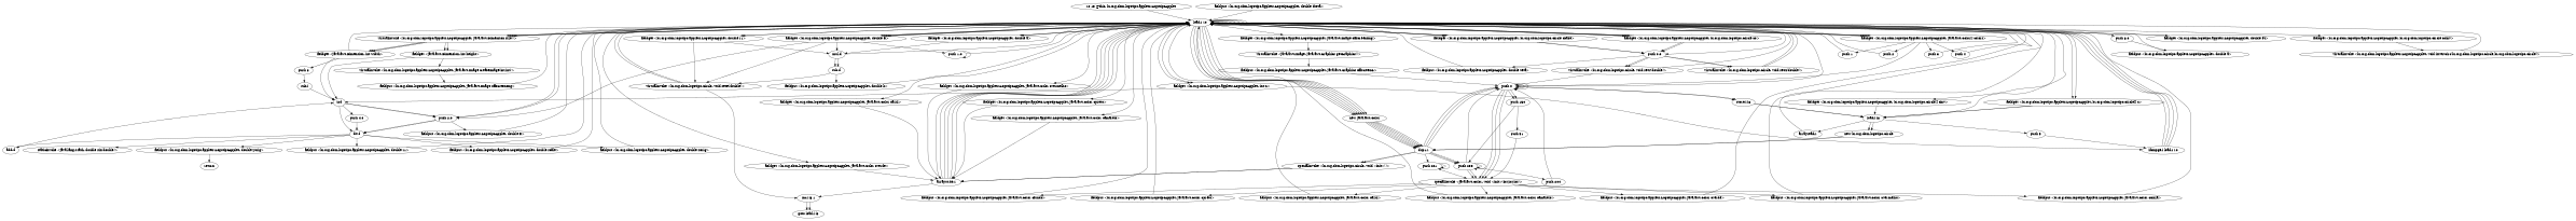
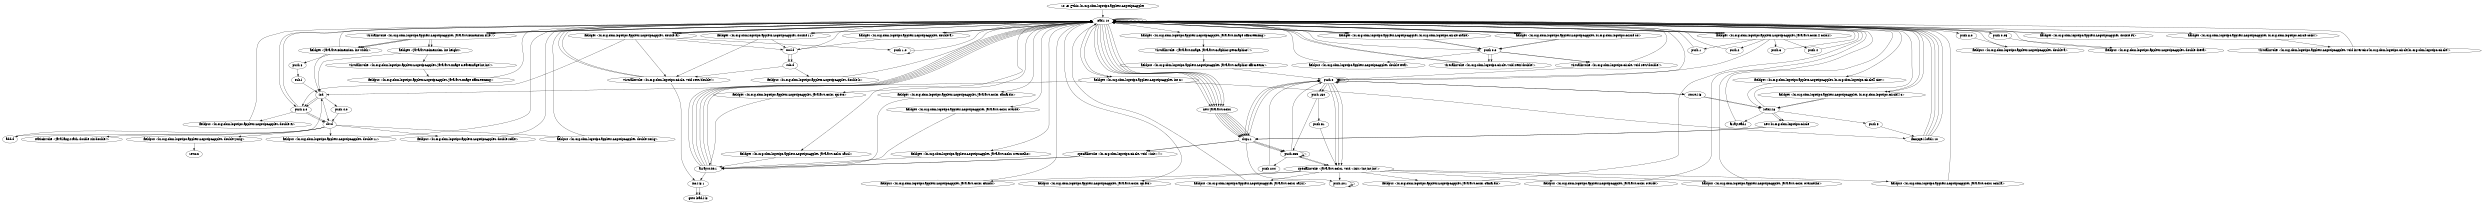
  digraph {
    "r0 := @this: br.org.obm.logotipo.applets.LogotipoApplet"
    "load.r r0"
    "virtualinvoke <br.org.obm.logotipo.applets.LogotipoApplet: java.awt.Dimension size()>"
    "fieldget <br.org.obm.logotipo.applets.LogotipoApplet: java.awt.Image offscreenImg>"
    "fieldget <br.org.obm.logotipo.applets.LogotipoApplet: br.org.obm.logotipo.Circle[] c>"
    "fieldget <br.org.obm.logotipo.applets.LogotipoApplet: br.org.obm.logotipo.Circle[] cinv>"
    "new java.awt.Color"
    "fieldget <br.org.obm.logotipo.applets.LogotipoApplet: java.awt.Color[] colors>"
    "fieldget <br.org.obm.logotipo.applets.LogotipoApplet: java.awt.Color cpreto>"
    "fieldget <br.org.obm.logotipo.applets.LogotipoApplet: java.awt.Color cazul>"
    "fieldget <br.org.obm.logotipo.applets.LogotipoApplet: java.awt.Color camarelo>"
    "fieldget <br.org.obm.logotipo.applets.LogotipoApplet: java.awt.Color cverde>"
    "fieldget <br.org.obm.logotipo.applets.LogotipoApplet: java.awt.Color cvermelho>"
    "push 2.0"
    "push 8.0"
    "fieldget <br.org.obm.logotipo.applets.LogotipoApplet: double a>"
    "fieldget <br.org.obm.logotipo.applets.LogotipoApplet: double R>"
    "push 0.0"
+   "push 0.05"
    "fieldget <br.org.obm.logotipo.applets.LogotipoApplet: br.org.obm.logotipo.Circle cbase>"
    "fieldget <br.org.obm.logotipo.applets.LogotipoApplet: double PI>"
    "fieldget <br.org.obm.logotipo.applets.LogotipoApplet: int n>"
    "fieldget <br.org.obm.logotipo.applets.LogotipoApplet: br.org.obm.logotipo.Circle c0>"
    "fieldget <br.org.obm.logotipo.applets.LogotipoApplet: double r1>"
    "fieldget <br.org.obm.logotipo.applets.LogotipoApplet: br.org.obm.logotipo.Circle c0inv>"
    "fieldget <java.awt.Dimension: int width>"
    "fieldget <java.awt.Dimension: int height>"
    "virtualinvoke <java.awt.Image: java.awt.Graphics getGraphics()>"
    "load.i i8"
    "dup1.r"
    "push 0"
    "push 1"
    "push 2"
    "push 3"
    "push 4"
    "arraywrite.r"
    "fieldput <br.org.obm.logotipo.applets.LogotipoApplet: double R>"
    "div.d"
    "fieldput <br.org.obm.logotipo.applets.LogotipoApplet: double a>"
    "mul.d"
    "virtualinvoke <br.org.obm.logotipo.Circle: void setR(double)>"
    "push 1.0"
    "fieldput <br.org.obm.logotipo.applets.LogotipoApplet: double teta>"
    "virtualinvoke <br.org.obm.logotipo.Circle: void setX(double)>"
    "virtualinvoke <br.org.obm.logotipo.Circle: void setY(double)>"
    "fieldput <br.org.obm.logotipo.applets.LogotipoApplet: double dteta>"
    i2d
    "ifcmpge.i load.r r0"
    "virtualinvoke <br.org.obm.logotipo.applets.LogotipoApplet: void invertcirc(br.org.obm.logotipo.Circle,br.org.obm.logotipo.Circle)>"
    "push 8"
    "virtualinvoke <br.org.obm.logotipo.applets.LogotipoApplet: java.awt.Image createImage(int,int)>"
    "push 4.0"
    "sub.i"
    "fieldput <br.org.obm.logotipo.applets.LogotipoApplet: java.awt.Image offscreenImg>"
    "fieldput <br.org.obm.logotipo.applets.LogotipoApplet: java.awt.Graphics offscreenG>"
    "store.i i8"
    "specialinvoke <java.awt.Color: void <init>(int,int,int)>"
    n58 [label="push 150"]
    "fieldput <br.org.obm.logotipo.applets.LogotipoApplet: java.awt.Color cfundo>"
    "fieldput <br.org.obm.logotipo.applets.LogotipoApplet: java.awt.Color cpreto>"
    "fieldput <br.org.obm.logotipo.applets.LogotipoApplet: java.awt.Color cazul>"
    "fieldput <br.org.obm.logotipo.applets.LogotipoApplet: java.awt.Color camarelo>"
    "fieldput <br.org.obm.logotipo.applets.LogotipoApplet: java.awt.Color cverde>"
    "fieldput <br.org.obm.logotipo.applets.LogotipoApplet: java.awt.Color cvermelho>"
    "fieldput <br.org.obm.logotipo.applets.LogotipoApplet: java.awt.Color ccinza>"
    "push 255"
    "push 51"
    "push 5"
    "new br.org.obm.logotipo.Circle"
    "arrayread.r"
    "specialinvoke <br.org.obm.logotipo.Circle: void <init>()>"
    "push 201"
    "push 204"
    "inc.i i8 1"
    "goto load.i i8"
    "staticinvoke <java.lang.Math: double sin(double)>"
    "add.d"
    "fieldput <br.org.obm.logotipo.applets.LogotipoApplet: double r1>"
    "fieldput <br.org.obm.logotipo.applets.LogotipoApplet: double scale>"
    "fieldput <br.org.obm.logotipo.applets.LogotipoApplet: double xorig>"
    "fieldput <br.org.obm.logotipo.applets.LogotipoApplet: double yorig>"
    "sub.d"
    "fieldput <br.org.obm.logotipo.applets.LogotipoApplet: double k>"
    return
    "r0 := @this: br.org.obm.logotipo.applets.LogotipoApplet" -> "load.r r0"
    "load.r r0" -> "load.r r0"
    "load.r r0" -> "load.r r0"
    "load.r r0" -> "load.r r0"
    "load.r r0" -> "load.r r0"
    "load.r r0" -> "load.r r0"
    "load.r r0" -> "load.r r0"
    "load.r r0" -> "load.r r0"
    "load.r r0" -> "load.r r0"
    "load.r r0" -> "load.r r0"
    "load.r r0" -> "virtualinvoke <br.org.obm.logotipo.applets.LogotipoApplet: java.awt.Dimension size()>"
    "load.r r0" -> "virtualinvoke <br.org.obm.logotipo.applets.LogotipoApplet: java.awt.Dimension size()>"
    "load.r r0" -> "virtualinvoke <br.org.obm.logotipo.applets.LogotipoApplet: java.awt.Dimension size()>"
    "load.r r0" -> "virtualinvoke <br.org.obm.logotipo.applets.LogotipoApplet: java.awt.Dimension size()>"
    "load.r r0" -> "virtualinvoke <br.org.obm.logotipo.applets.LogotipoApplet: java.awt.Dimension size()>"
    "load.r r0" -> "fieldget <br.org.obm.logotipo.applets.LogotipoApplet: java.awt.Image offscreenImg>"
    "load.r r0" -> "fieldget <br.org.obm.logotipo.applets.LogotipoApplet: br.org.obm.logotipo.Circle[] c>"
    "load.r r0" -> "fieldget <br.org.obm.logotipo.applets.LogotipoApplet: br.org.obm.logotipo.Circle[] c>"
    "load.r r0" -> "fieldget <br.org.obm.logotipo.applets.LogotipoApplet: br.org.obm.logotipo.Circle[] cinv>"
    "load.r r0" -> "new java.awt.Color"
    "load.r r0" -> "new java.awt.Color"
    "load.r r0" -> "new java.awt.Color"
    "load.r r0" -> "new java.awt.Color"
    "load.r r0" -> "new java.awt.Color"
    "load.r r0" -> "new java.awt.Color"
    "load.r r0" -> "new java.awt.Color"
    "load.r r0" -> "fieldget <br.org.obm.logotipo.applets.LogotipoApplet: java.awt.Color[] colors>"
    "load.r r0" -> "fieldget <br.org.obm.logotipo.applets.LogotipoApplet: java.awt.Color[] colors>"
    "load.r r0" -> "fieldget <br.org.obm.logotipo.applets.LogotipoApplet: java.awt.Color[] colors>"
    "load.r r0" -> "fieldget <br.org.obm.logotipo.applets.LogotipoApplet: java.awt.Color[] colors>"
    "load.r r0" -> "fieldget <br.org.obm.logotipo.applets.LogotipoApplet: java.awt.Color[] colors>"
    "load.r r0" -> "fieldget <br.org.obm.logotipo.applets.LogotipoApplet: java.awt.Color cpreto>"
    "load.r r0" -> "fieldget <br.org.obm.logotipo.applets.LogotipoApplet: java.awt.Color cazul>"
    "load.r r0" -> "fieldget <br.org.obm.logotipo.applets.LogotipoApplet: java.awt.Color camarelo>"
    "load.r r0" -> "fieldget <br.org.obm.logotipo.applets.LogotipoApplet: java.awt.Color cverde>"
    "load.r r0" -> "fieldget <br.org.obm.logotipo.applets.LogotipoApplet: java.awt.Color cvermelho>"
    "load.r r0" -> "push 2.0"
    "load.r r0" -> "push 8.0"
    "load.r r0" -> "fieldget <br.org.obm.logotipo.applets.LogotipoApplet: double a>"
    "load.r r0" -> "fieldget <br.org.obm.logotipo.applets.LogotipoApplet: double a>"
    "load.r r0" -> "fieldget <br.org.obm.logotipo.applets.LogotipoApplet: double R>"
    "load.r r0" -> "fieldget <br.org.obm.logotipo.applets.LogotipoApplet: double R>"
    "load.r r0" -> "fieldget <br.org.obm.logotipo.applets.LogotipoApplet: double R>"
    "load.r r0" -> "fieldget <br.org.obm.logotipo.applets.LogotipoApplet: double R>"
    "load.r r0" -> "fieldget <br.org.obm.logotipo.applets.LogotipoApplet: double R>"
    "load.r r0" -> "push 0.0"
+   "load.r r0" -> "push 0.05"
    "load.r r0" -> "fieldget <br.org.obm.logotipo.applets.LogotipoApplet: br.org.obm.logotipo.Circle cbase>"
    "load.r r0" -> "fieldget <br.org.obm.logotipo.applets.LogotipoApplet: br.org.obm.logotipo.Circle cbase>"
    "load.r r0" -> "fieldget <br.org.obm.logotipo.applets.LogotipoApplet: br.org.obm.logotipo.Circle cbase>"
    "load.r r0" -> "fieldget <br.org.obm.logotipo.applets.LogotipoApplet: double PI>"
    "load.r r0" -> "fieldget <br.org.obm.logotipo.applets.LogotipoApplet: int n>"
    "load.r r0" -> "fieldget <br.org.obm.logotipo.applets.LogotipoApplet: int n>"
    "load.r r0" -> "fieldget <br.org.obm.logotipo.applets.LogotipoApplet: br.org.obm.logotipo.Circle c0>"
    "load.r r0" -> "fieldget <br.org.obm.logotipo.applets.LogotipoApplet: br.org.obm.logotipo.Circle c0>"
    "load.r r0" -> "fieldget <br.org.obm.logotipo.applets.LogotipoApplet: br.org.obm.logotipo.Circle c0>"
    "load.r r0" -> "fieldget <br.org.obm.logotipo.applets.LogotipoApplet: br.org.obm.logotipo.Circle c0>"
    "load.r r0" -> "fieldget <br.org.obm.logotipo.applets.LogotipoApplet: double r1>"
    "load.r r0" -> "fieldget <br.org.obm.logotipo.applets.LogotipoApplet: double r1>"
    "load.r r0" -> "fieldget <br.org.obm.logotipo.applets.LogotipoApplet: br.org.obm.logotipo.Circle c0inv>"
    "virtualinvoke <br.org.obm.logotipo.applets.LogotipoApplet: java.awt.Dimension size()>" -> "fieldget <java.awt.Dimension: int width>"
    "virtualinvoke <br.org.obm.logotipo.applets.LogotipoApplet: java.awt.Dimension size()>" -> "fieldget <java.awt.Dimension: int width>"
    "virtualinvoke <br.org.obm.logotipo.applets.LogotipoApplet: java.awt.Dimension size()>" -> "fieldget <java.awt.Dimension: int width>"
    "virtualinvoke <br.org.obm.logotipo.applets.LogotipoApplet: java.awt.Dimension size()>" -> "fieldget <java.awt.Dimension: int height>"
    "virtualinvoke <br.org.obm.logotipo.applets.LogotipoApplet: java.awt.Dimension size()>" -> "fieldget <java.awt.Dimension: int height>"
    "fieldget <br.org.obm.logotipo.applets.LogotipoApplet: java.awt.Image offscreenImg>" -> "virtualinvoke <java.awt.Image: java.awt.Graphics getGraphics()>"
    "fieldget <br.org.obm.logotipo.applets.LogotipoApplet: br.org.obm.logotipo.Circle[] c>" -> "load.i i8"
    "fieldget <br.org.obm.logotipo.applets.LogotipoApplet: br.org.obm.logotipo.Circle[] c>" -> "load.i i8"
    "fieldget <br.org.obm.logotipo.applets.LogotipoApplet: br.org.obm.logotipo.Circle[] cinv>" -> "load.i i8"
    "new java.awt.Color" -> "dup1.r"
    "new java.awt.Color" -> "dup1.r"
    "new java.awt.Color" -> "dup1.r"
    "new java.awt.Color" -> "dup1.r"
    "new java.awt.Color" -> "dup1.r"
    "new java.awt.Color" -> "dup1.r"
    "new java.awt.Color" -> "dup1.r"
    "fieldget <br.org.obm.logotipo.applets.LogotipoApplet: java.awt.Color[] colors>" -> "push 0"
    "fieldget <br.org.obm.logotipo.applets.LogotipoApplet: java.awt.Color[] colors>" -> "push 1"
    "fieldget <br.org.obm.logotipo.applets.LogotipoApplet: java.awt.Color[] colors>" -> "push 2"
    "fieldget <br.org.obm.logotipo.applets.LogotipoApplet: java.awt.Color[] colors>" -> "push 3"
    "fieldget <br.org.obm.logotipo.applets.LogotipoApplet: java.awt.Color[] colors>" -> "push 4"
    "fieldget <br.org.obm.logotipo.applets.LogotipoApplet: java.awt.Color cpreto>" -> "arraywrite.r"
    "fieldget <br.org.obm.logotipo.applets.LogotipoApplet: java.awt.Color cazul>" -> "arraywrite.r"
    "fieldget <br.org.obm.logotipo.applets.LogotipoApplet: java.awt.Color camarelo>" -> "arraywrite.r"
    "fieldget <br.org.obm.logotipo.applets.LogotipoApplet: java.awt.Color cverde>" -> "arraywrite.r"
    "fieldget <br.org.obm.logotipo.applets.LogotipoApplet: java.awt.Color cvermelho>" -> "arraywrite.r"
    "push 2.0" -> "load.r r0"
    "push 2.0" -> "fieldput <br.org.obm.logotipo.applets.LogotipoApplet: double R>"
    "push 2.0" -> "div.d"
    "push 2.0" -> "div.d"
    "push 8.0" -> "fieldput <br.org.obm.logotipo.applets.LogotipoApplet: double a>"
    "fieldget <br.org.obm.logotipo.applets.LogotipoApplet: double a>" -> "load.r r0"
    "fieldget <br.org.obm.logotipo.applets.LogotipoApplet: double a>" -> "mul.d"
    "fieldget <br.org.obm.logotipo.applets.LogotipoApplet: double R>" -> "load.r r0"
    "fieldget <br.org.obm.logotipo.applets.LogotipoApplet: double R>" -> "push 2.0"
    "fieldget <br.org.obm.logotipo.applets.LogotipoApplet: double R>" -> "mul.d"
    "fieldget <br.org.obm.logotipo.applets.LogotipoApplet: double R>" -> "virtualinvoke <br.org.obm.logotipo.Circle: void setR(double)>"
    "fieldget <br.org.obm.logotipo.applets.LogotipoApplet: double R>" -> "push 1.0"
    "push 0.0" -> "fieldput <br.org.obm.logotipo.applets.LogotipoApplet: double teta>"
    "push 0.0" -> "virtualinvoke <br.org.obm.logotipo.Circle: void setX(double)>"
    "push 0.0" -> "virtualinvoke <br.org.obm.logotipo.Circle: void setX(double)>"
    "push 0.0" -> "virtualinvoke <br.org.obm.logotipo.Circle: void setY(double)>"
    "push 0.0" -> "virtualinvoke <br.org.obm.logotipo.Circle: void setY(double)>"
+   "push 0.05" -> "fieldput <br.org.obm.logotipo.applets.LogotipoApplet: double dteta>"
    "fieldget <br.org.obm.logotipo.applets.LogotipoApplet: br.org.obm.logotipo.Circle cbase>" -> "load.r r0"
    "fieldget <br.org.obm.logotipo.applets.LogotipoApplet: br.org.obm.logotipo.Circle cbase>" -> "push 0.0"
    "fieldget <br.org.obm.logotipo.applets.LogotipoApplet: br.org.obm.logotipo.Circle cbase>" -> "push 0.0"
    "fieldget <br.org.obm.logotipo.applets.LogotipoApplet: double PI>" -> "load.r r0"
    "fieldget <br.org.obm.logotipo.applets.LogotipoApplet: int n>" -> i2d
    "fieldget <br.org.obm.logotipo.applets.LogotipoApplet: int n>" -> "ifcmpge.i load.r r0"
    "fieldget <br.org.obm.logotipo.applets.LogotipoApplet: br.org.obm.logotipo.Circle c0>" -> "load.r r0"
    "fieldget <br.org.obm.logotipo.applets.LogotipoApplet: br.org.obm.logotipo.Circle c0>" -> "load.r r0"
    "fieldget <br.org.obm.logotipo.applets.LogotipoApplet: br.org.obm.logotipo.Circle c0>" -> "push 0.0"
    "fieldget <br.org.obm.logotipo.applets.LogotipoApplet: br.org.obm.logotipo.Circle c0>" -> "push 0.0"
    "fieldget <br.org.obm.logotipo.applets.LogotipoApplet: double r1>" -> "mul.d"
    "fieldget <br.org.obm.logotipo.applets.LogotipoApplet: double r1>" -> "virtualinvoke <br.org.obm.logotipo.Circle: void setR(double)>"
    "fieldget <br.org.obm.logotipo.applets.LogotipoApplet: br.org.obm.logotipo.Circle c0inv>" -> "virtualinvoke <br.org.obm.logotipo.applets.LogotipoApplet: void invertcirc(br.org.obm.logotipo.Circle,br.org.obm.logotipo.Circle)>"
    "fieldget <java.awt.Dimension: int width>" -> "load.r r0"
    "fieldget <java.awt.Dimension: int width>" -> i2d
    "fieldget <java.awt.Dimension: int width>" -> "push 8"
    "fieldget <java.awt.Dimension: int height>" -> i2d
    "fieldget <java.awt.Dimension: int height>" -> "virtualinvoke <br.org.obm.logotipo.applets.LogotipoApplet: java.awt.Image createImage(int,int)>"
    "virtualinvoke <java.awt.Image: java.awt.Graphics getGraphics()>" -> "fieldput <br.org.obm.logotipo.applets.LogotipoApplet: java.awt.Graphics offscreenG>"
    "load.i i8" -> "load.r r0"
    "load.i i8" -> "push 5"
    "load.i i8" -> "new br.org.obm.logotipo.Circle"
    "load.i i8" -> "new br.org.obm.logotipo.Circle"
    "load.i i8" -> "arrayread.r"
    "dup1.r" -> "push 0"
    "dup1.r" -> "push 0"
    "dup1.r" -> "push 0"
    "dup1.r" -> "push 255"
    "dup1.r" -> "push 255"
    "dup1.r" -> "push 255"
    "dup1.r" -> "specialinvoke <br.org.obm.logotipo.Circle: void <init>()>"
    "dup1.r" -> "specialinvoke <br.org.obm.logotipo.Circle: void <init>()>"
    "dup1.r" -> "push 201"
    "push 0" -> "load.r r0"
    "push 0" -> "push 0"
    "push 0" -> "push 0"
    "push 0" -> "push 0"
    "push 0" -> "store.i i8"
    "push 0" -> "store.i i8"
    "push 0" -> "specialinvoke <java.awt.Color: void <init>(int,int,int)>"
    "push 0" -> "specialinvoke <java.awt.Color: void <init>(int,int,int)>"
    "push 0" -> "specialinvoke <java.awt.Color: void <init>(int,int,int)>"
    "push 0" -> n58
    "push 0" -> n58
    "push 1" -> "load.r r0"
    "push 2" -> "load.r r0"
    "push 3" -> "load.r r0"
    "push 4" -> "load.r r0"
    "arraywrite.r" -> "load.r r0"
    "arraywrite.r" -> "load.r r0"
    "arraywrite.r" -> "load.r r0"
    "arraywrite.r" -> "load.r r0"
    "arraywrite.r" -> "load.r r0"
    "arraywrite.r" -> "load.r r0"
    "arraywrite.r" -> "inc.i i8 1"
    "fieldput <br.org.obm.logotipo.applets.LogotipoApplet: double R>" -> "load.r r0"
    "div.d" -> "staticinvoke <java.lang.Math: double sin(double)>"
    "div.d" -> "add.d"
    "div.d" -> "fieldput <br.org.obm.logotipo.applets.LogotipoApplet: double r1>"
    "div.d" -> "fieldput <br.org.obm.logotipo.applets.LogotipoApplet: double scale>"
    "div.d" -> "fieldput <br.org.obm.logotipo.applets.LogotipoApplet: double xorig>"
    "div.d" -> "fieldput <br.org.obm.logotipo.applets.LogotipoApplet: double yorig>"
    "fieldput <br.org.obm.logotipo.applets.LogotipoApplet: double a>" -> "load.r r0"
    "mul.d" -> "load.r r0"
    "mul.d" -> "sub.d"
    "mul.d" -> "sub.d"
    "virtualinvoke <br.org.obm.logotipo.Circle: void setR(double)>" -> "load.r r0"
    "virtualinvoke <br.org.obm.logotipo.Circle: void setR(double)>" -> "load.r r0"
    "virtualinvoke <br.org.obm.logotipo.Circle: void setR(double)>" -> "inc.i i8 1"
    "push 1.0" -> "load.r r0"
    "push 1.0" -> "push 1.0"
    "fieldput <br.org.obm.logotipo.applets.LogotipoApplet: double teta>" -> "load.r r0"
    "virtualinvoke <br.org.obm.logotipo.Circle: void setX(double)>" -> "load.r r0"
    "virtualinvoke <br.org.obm.logotipo.Circle: void setX(double)>" -> "load.r r0"
    "virtualinvoke <br.org.obm.logotipo.Circle: void setY(double)>" -> "load.r r0"
    "virtualinvoke <br.org.obm.logotipo.Circle: void setY(double)>" -> "push 0"
    "fieldput <br.org.obm.logotipo.applets.LogotipoApplet: double dteta>" -> "load.r r0"
    i2d -> "push 2.0"
    i2d -> "push 2.0"
    i2d -> "div.d"
    i2d -> "push 4.0"
    "ifcmpge.i load.r r0" -> "load.r r0"
    "ifcmpge.i load.r r0" -> "load.r r0"
    "ifcmpge.i load.r r0" -> "load.r r0"
    "ifcmpge.i load.r r0" -> "load.r r0"
    "virtualinvoke <br.org.obm.logotipo.applets.LogotipoApplet: void invertcirc(br.org.obm.logotipo.Circle,br.org.obm.logotipo.Circle)>" -> "load.r r0"
    "push 8" -> "sub.i"
    "virtualinvoke <br.org.obm.logotipo.applets.LogotipoApplet: java.awt.Image createImage(int,int)>" -> "fieldput <br.org.obm.logotipo.applets.LogotipoApplet: java.awt.Image offscreenImg>"
    "push 4.0" -> "div.d"
    "sub.i" -> i2d
    "fieldput <br.org.obm.logotipo.applets.LogotipoApplet: java.awt.Image offscreenImg>" -> "load.r r0"
    "fieldput <br.org.obm.logotipo.applets.LogotipoApplet: java.awt.Graphics offscreenG>" -> "push 0"
    "store.i i8" -> "load.i i8"
    "store.i i8" -> "load.i i8"
    "specialinvoke <java.awt.Color: void <init>(int,int,int)>" -> "fieldput <br.org.obm.logotipo.applets.LogotipoApplet: java.awt.Color cfundo>"
    "specialinvoke <java.awt.Color: void <init>(int,int,int)>" -> "fieldput <br.org.obm.logotipo.applets.LogotipoApplet: java.awt.Color cpreto>"
    "specialinvoke <java.awt.Color: void <init>(int,int,int)>" -> "fieldput <br.org.obm.logotipo.applets.LogotipoApplet: java.awt.Color cazul>"
    "specialinvoke <java.awt.Color: void <init>(int,int,int)>" -> "fieldput <br.org.obm.logotipo.applets.LogotipoApplet: java.awt.Color camarelo>"
    "specialinvoke <java.awt.Color: void <init>(int,int,int)>" -> "fieldput <br.org.obm.logotipo.applets.LogotipoApplet: java.awt.Color cverde>"
    "specialinvoke <java.awt.Color: void <init>(int,int,int)>" -> "fieldput <br.org.obm.logotipo.applets.LogotipoApplet: java.awt.Color cvermelho>"
    "specialinvoke <java.awt.Color: void <init>(int,int,int)>" -> "fieldput <br.org.obm.logotipo.applets.LogotipoApplet: java.awt.Color ccinza>"
    n58 -> "push 255"
    n58 -> "push 51"
    "fieldput <br.org.obm.logotipo.applets.LogotipoApplet: java.awt.Color cfundo>" -> "load.r r0"
    "fieldput <br.org.obm.logotipo.applets.LogotipoApplet: java.awt.Color cpreto>" -> "load.r r0"
    "fieldput <br.org.obm.logotipo.applets.LogotipoApplet: java.awt.Color cazul>" -> "load.r r0"
    "fieldput <br.org.obm.logotipo.applets.LogotipoApplet: java.awt.Color camarelo>" -> "load.r r0"
    "fieldput <br.org.obm.logotipo.applets.LogotipoApplet: java.awt.Color cverde>" -> "load.r r0"
    "fieldput <br.org.obm.logotipo.applets.LogotipoApplet: java.awt.Color cvermelho>" -> "load.r r0"
    "fieldput <br.org.obm.logotipo.applets.LogotipoApplet: java.awt.Color ccinza>" -> "load.r r0"
    "push 255" -> "push 0"
    "push 255" -> "specialinvoke <java.awt.Color: void <init>(int,int,int)>"
    "push 255" -> "specialinvoke <java.awt.Color: void <init>(int,int,int)>"
    "push 255" -> "push 255"
    "push 255" -> "push 255"
    "push 255" -> "push 204"
    "push 51" -> "specialinvoke <java.awt.Color: void <init>(int,int,int)>"
    "push 5" -> "ifcmpge.i load.r r0"
    "new br.org.obm.logotipo.Circle" -> "dup1.r"
    "new br.org.obm.logotipo.Circle" -> "dup1.r"
    "arrayread.r" -> "load.r r0"
    "specialinvoke <br.org.obm.logotipo.Circle: void <init>()>" -> "arraywrite.r"
    "specialinvoke <br.org.obm.logotipo.Circle: void <init>()>" -> "arraywrite.r"
-   "push 201" -> "specialinvoke <java.awt.Color: void <init>(int,int,int)>"
+   "specialinvoke <java.awt.Color: void <init>(int,int,int)>" -> "push 201"
    "push 201" -> "push 201"
    "push 201" -> "push 201"
    "push 204" -> "push 0"
    "inc.i i8 1" -> "goto load.i i8"
    "inc.i i8 1" -> "goto load.i i8"
    "add.d" -> i2d
    "fieldput <br.org.obm.logotipo.applets.LogotipoApplet: double r1>" -> "load.r r0"
    "fieldput <br.org.obm.logotipo.applets.LogotipoApplet: double scale>" -> "load.r r0"
    "fieldput <br.org.obm.logotipo.applets.LogotipoApplet: double xorig>" -> "load.r r0"
    "fieldput <br.org.obm.logotipo.applets.LogotipoApplet: double yorig>" -> return
    "sub.d" -> "virtualinvoke <br.org.obm.logotipo.Circle: void setR(double)>"
    "sub.d" -> "fieldput <br.org.obm.logotipo.applets.LogotipoApplet: double k>"
    "fieldput <br.org.obm.logotipo.applets.LogotipoApplet: double k>" -> "load.r r0"
  }
